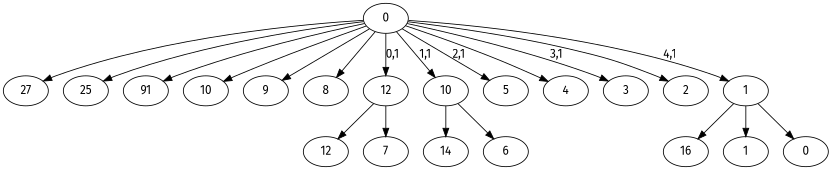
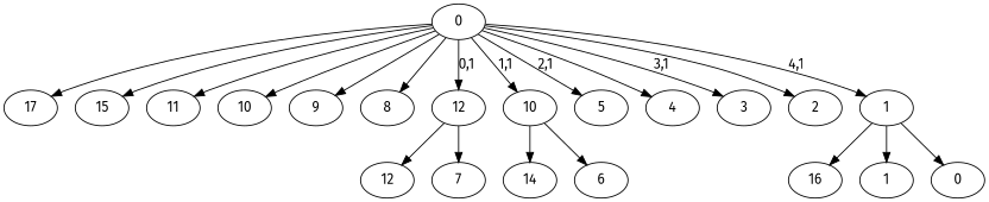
  digraph {
    fontname="Fira Sans"
    node [fontname="Fira Sans"]
    edge [fontname="Fira Sans"]
-   n1 [label=27]
+   n1 [label=17]
    n2 [label=16]
-   n3 [label=25]
+   n3 [label=15]
    n4 [label=14]
    n5 [label=12]
-   n6 [label=91]
+   n6 [label=11]
    n7 [label=10]
    n8 [label=9]
    n9 [label=8]
    n10 [label=7]
    12
    n12 [label=6]
    10
    n14 [label=5]
    n15 [label=4]
    n16 [label=3]
    n17 [label=2]
    n18 [label=1]
    n19 [label=0]
    1
    0
    12 -> n5
    12 -> n10
    10 -> n4
    10 -> n12
    1 -> n2
    1 -> n18
    1 -> n19
    0 -> n1
    0 -> n3
    0 -> n6
    0 -> n7
    0 -> n8
    0 -> n9
    0 -> 12 [label="0,1"]
    0 -> 10 [label="1,1"]
    0 -> n14 [label="2,1"]
    0 -> n15
    0 -> n16 [label="3,1"]
    0 -> n17
    0 -> 1 [label="4,1"]
  }
